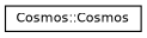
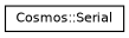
  digraph {
    rankdir=LR
-   n1 [color=black fillcolor=white fontname=Helvetica fontsize=10 height=0.2 label="Cosmos::Cosmos" shape=record style=filled width=0.4]
+   n1 [color=black fillcolor=white fontname=Helvetica fontsize=10 height=0.2 label="Cosmos::Serial" shape=record style=filled width=0.4]
  }
